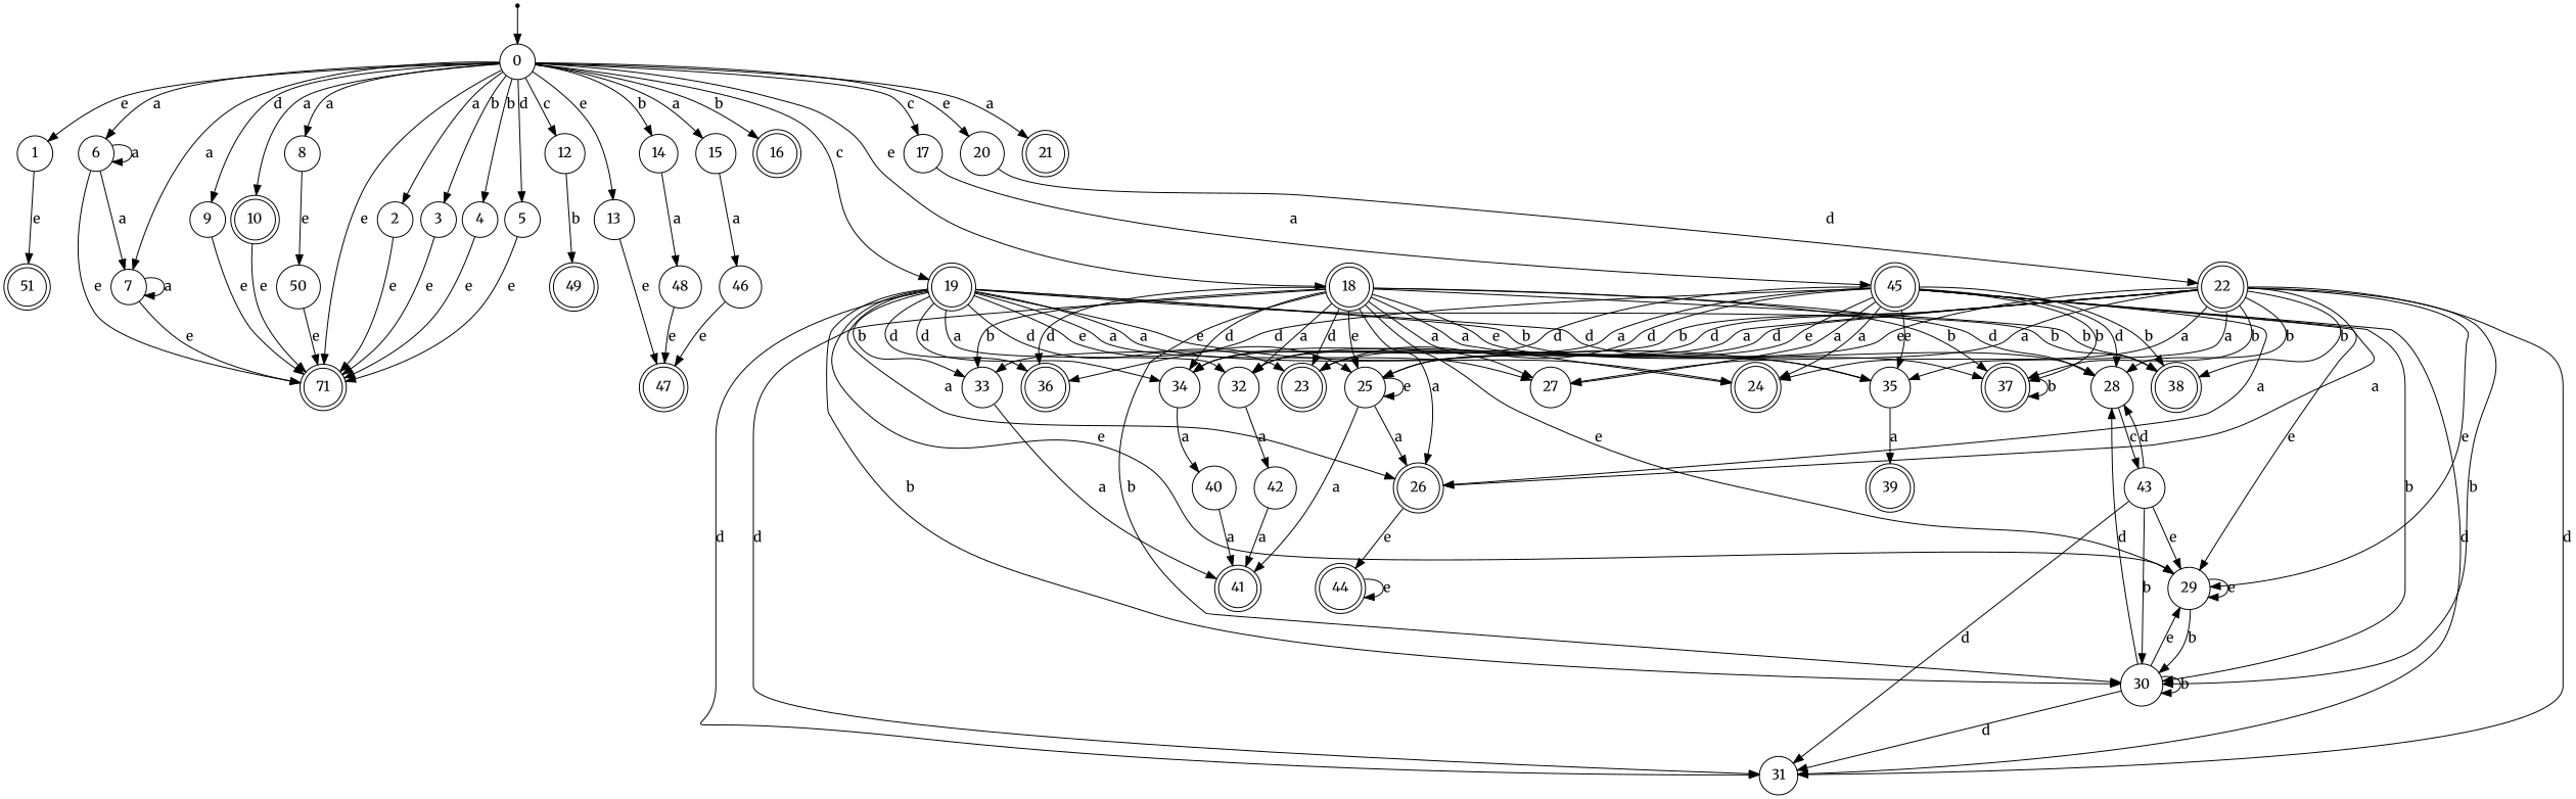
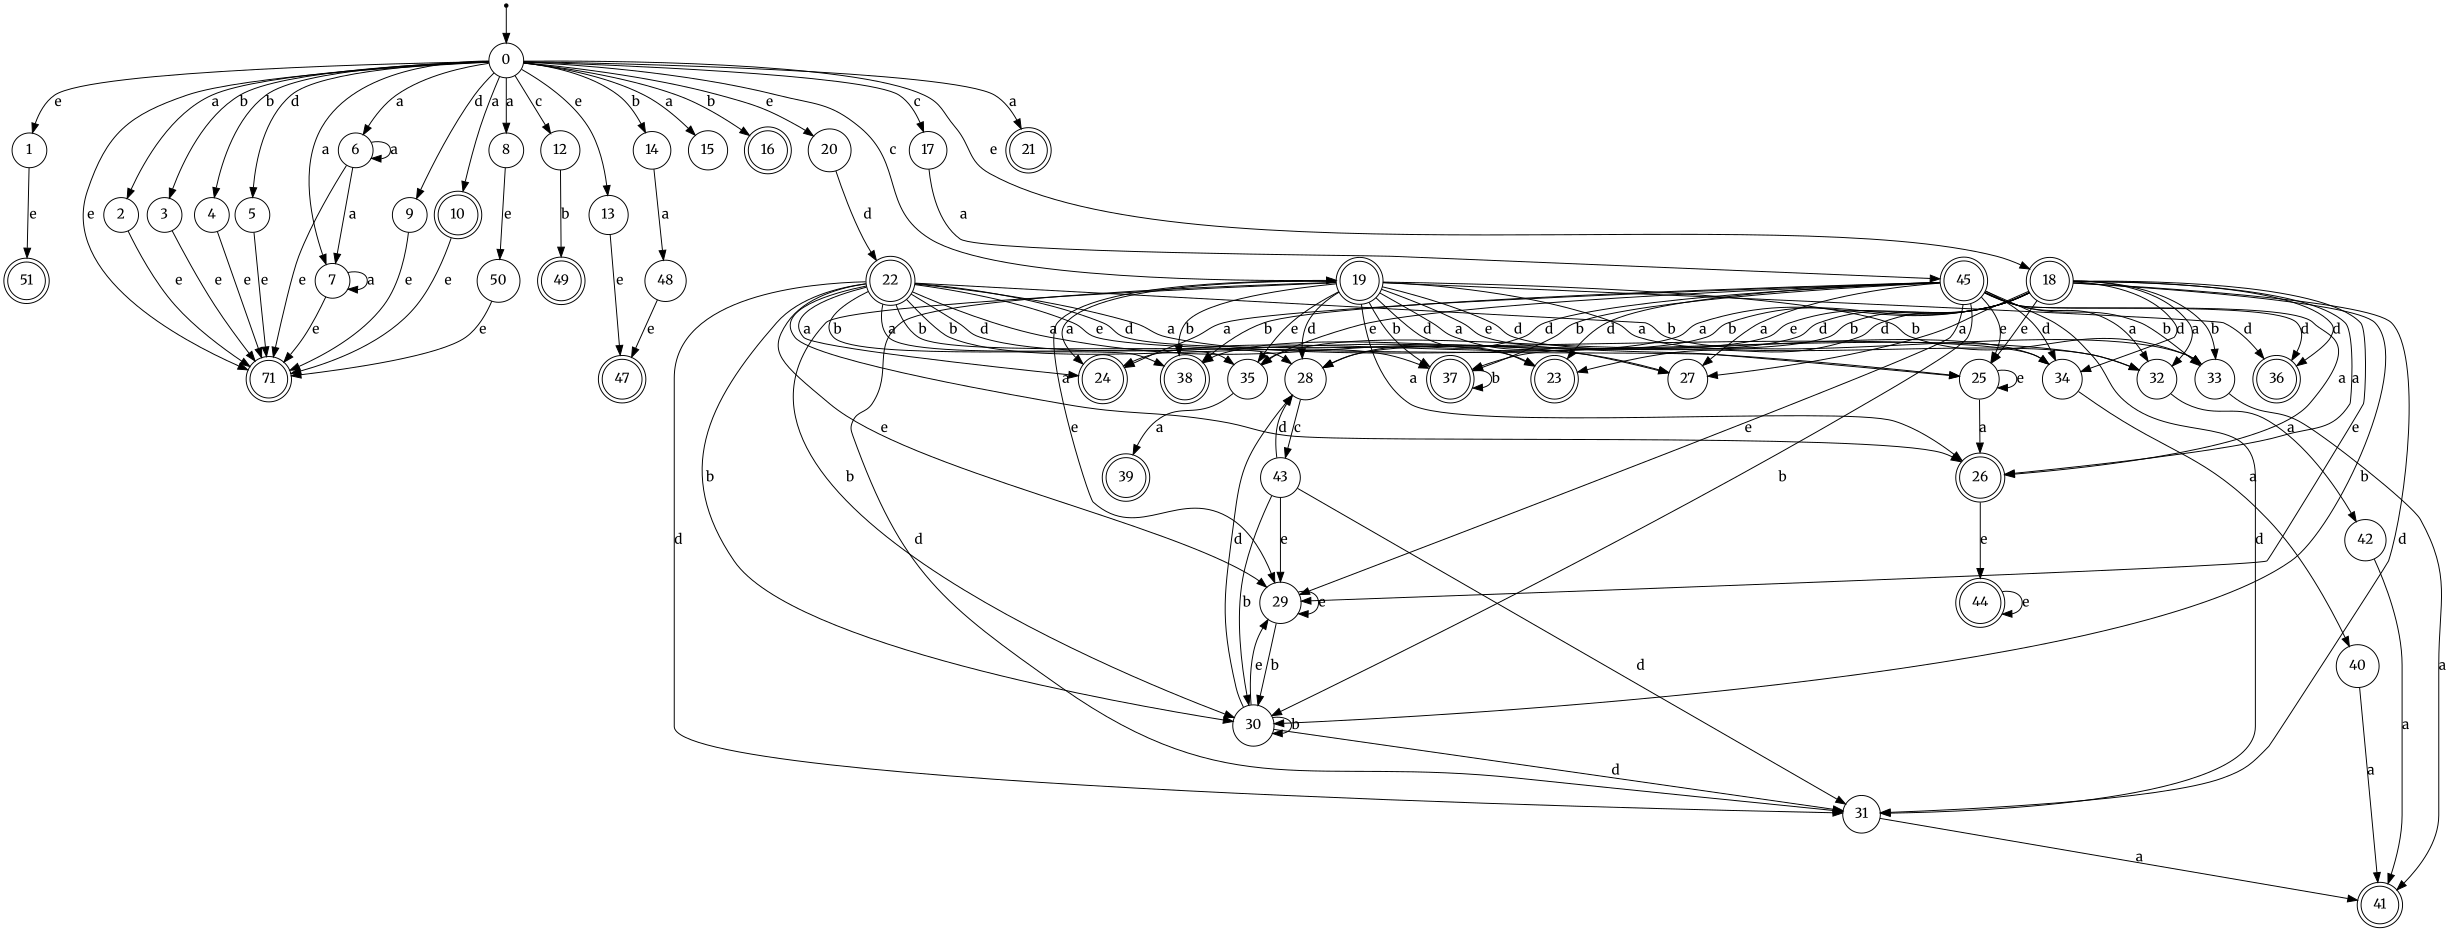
  digraph {
    fontname=Merriweather
    rankdir=TB
    node [fontname=Merriweather shape=circle]
    edge [fontname=Merriweather]
    dummy0 [shape=point]
    0
    1
    2
    3
    4
    5
    6
    7
    8
    9
    10 [shape=doublecircle]
    n13 [label=71 shape=doublecircle]
    12
    13
    14
    15
    16 [shape=doublecircle]
    17
    18 [shape=doublecircle]
    19 [shape=doublecircle]
    20
    21 [shape=doublecircle]
    51 [shape=doublecircle]
    50
    49 [shape=doublecircle]
    47 [shape=doublecircle]
    48
-   46
    45 [shape=doublecircle]
    23 [shape=doublecircle]
    24 [shape=doublecircle]
    25
    26 [shape=doublecircle]
    27
    28
    29
    30
    31
    32
    33
    34
    35
    36 [shape=doublecircle]
    37 [shape=doublecircle]
    38 [shape=doublecircle]
    22 [shape=doublecircle]
    44 [shape=doublecircle]
    43
    41 [shape=doublecircle]
    42
    40
    39 [shape=doublecircle]
    dummy0 -> 0
    0 -> 1 [label=e]
    0 -> 2 [label=a]
    0 -> 3 [label=b]
    0 -> 4 [label=b]
    0 -> 5 [label=d]
    0 -> 6 [label=a]
    0 -> 7 [label=a]
    0 -> 8 [label=a]
    0 -> 9 [label=d]
    0 -> 10 [label=a]
    0 -> n13 [label=e]
    0 -> 12 [label=c]
    0 -> 13 [label=e]
    0 -> 14 [label=b]
    0 -> 15 [label=a]
    0 -> 16 [label=b]
    0 -> 17 [label=c]
    0 -> 18 [label=e]
    0 -> 19 [label=c]
    0 -> 20 [label=e]
    0 -> 21 [label=a]
    1 -> 51 [label=e]
    2 -> n13 [label=e]
    3 -> n13 [label=e]
    4 -> n13 [label=e]
    5 -> n13 [label=e]
    6 -> 6 [label=a]
    6 -> 7 [label=a]
    6 -> n13 [label=e]
    7 -> 7 [label=a]
    7 -> n13 [label=e]
    8 -> 50 [label=e]
    9 -> n13 [label=e]
    10 -> n13 [label=e]
    12 -> 49 [label=b]
    13 -> 47 [label=e]
    14 -> 48 [label=a]
-   15 -> 46 [label=a]
    17 -> 45 [label=a]
    18 -> 23 [label=d]
    18 -> 24 [label=a]
    18 -> 25 [label=e]
    18 -> 26 [label=a]
    18 -> 27 [label=a]
    18 -> 28 [label=d]
    18 -> 29 [label=e]
    18 -> 30 [label=b]
    18 -> 31 [label=d]
    18 -> 32 [label=a]
    18 -> 33 [label=b]
    18 -> 34 [label=d]
    18 -> 35 [label=e]
    18 -> 36 [label=d]
    18 -> 37 [label=b]
    18 -> 38 [label=b]
    19 -> 23 [label=d]
    19 -> 24 [label=a]
    19 -> 25 [label=e]
    19 -> 26 [label=a]
    19 -> 27 [label=a]
    19 -> 28 [label=d]
    19 -> 29 [label=e]
    19 -> 30 [label=b]
    19 -> 31 [label=d]
    19 -> 32 [label=a]
    19 -> 33 [label=b]
    19 -> 34 [label=d]
    19 -> 35 [label=e]
    19 -> 36 [label=d]
    19 -> 37 [label=b]
    19 -> 38 [label=b]
    20 -> 22 [label=d]
    50 -> n13 [label=e]
    48 -> 47 [label=e]
-   46 -> 47 [label=e]
    45 -> 23 [label=d]
    45 -> 24 [label=a]
    45 -> 25 [label=e]
    45 -> 26 [label=a]
    45 -> 27 [label=a]
    45 -> 28 [label=d]
    45 -> 29 [label=e]
    45 -> 30 [label=b]
    45 -> 31 [label=d]
    45 -> 32 [label=a]
+   45 -> 33 [label=b]
    45 -> 34 [label=d]
    45 -> 35 [label=e]
    45 -> 36 [label=d]
    45 -> 37 [label=b]
    45 -> 38 [label=b]
    25 -> 25 [label=e]
    25 -> 26 [label=a]
    26 -> 44 [label=e]
    28 -> 43 [label=c]
    29 -> 29 [label=e]
    29 -> 30 [label=b]
    30 -> 28 [label=d]
    30 -> 29 [label=e]
    30 -> 30 [label=b]
    30 -> 31 [label=d]
-   25 -> 41 [label=a]
+   31 -> 41 [label=a]
    32 -> 42 [label=a]
    33 -> 41 [label=a]
    34 -> 40 [label=a]
    35 -> 39 [label=a]
    37 -> 37 [label=b]
    22 -> 23 [label=d]
    22 -> 24 [label=a]
    22 -> 25 [label=e]
    22 -> 26 [label=a]
    22 -> 27 [label=a]
    22 -> 28 [label=b]
    22 -> 29 [label=e]
    22 -> 30 [label=b]
    22 -> 31 [label=d]
    22 -> 32 [label=a]
    22 -> 33 [label=b]
    22 -> 34 [label=d]
    22 -> 35 [label=a]
    22 -> 37 [label=b]
    22 -> 38 [label=b]
    44 -> 44 [label=e]
    43 -> 28 [label=d]
    43 -> 29 [label=e]
    43 -> 30 [label=b]
    43 -> 31 [label=d]
    42 -> 41 [label=a]
    40 -> 41 [label=a]
  }
